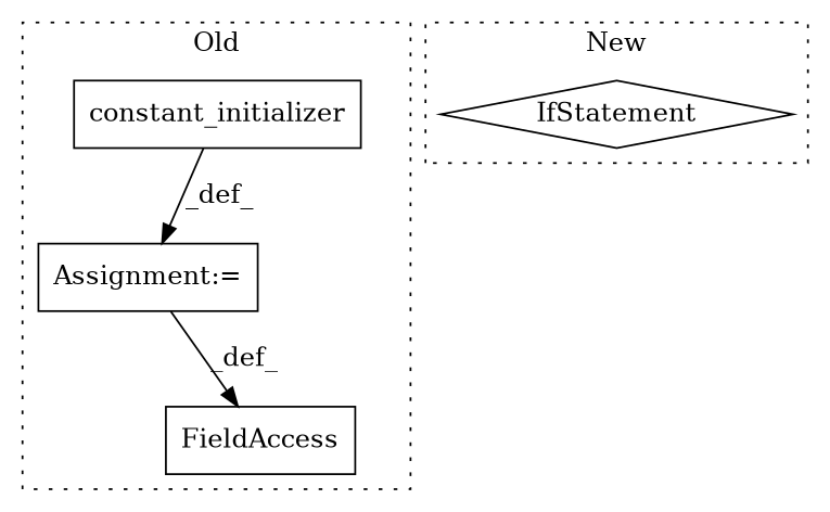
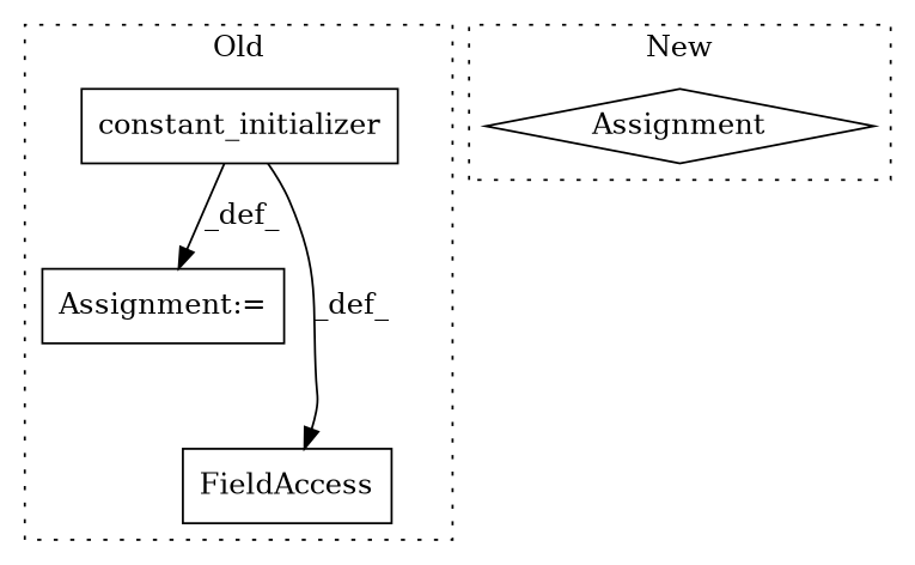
  digraph {
    node [shape=box]
    n1 [a=32 l="21,1" label=constant_initializer s="414,438"]
    n2 [a=7 l=1 label="Assignment:=" s=402]
    n3 [a=22 l=6 label=FieldAccess s=396]
-   n4 [a=25 l="4,2" label=IfStatement s="310,346" shape=diamond]
+   n4 [a=25 l="4,2" label=Assignment s="310,346" shape=diamond]
    subgraph cluster_1 {
      label=Old
      style=dotted
      n1
      n2
      n3
    }
    subgraph cluster_2 {
      label=New
      style=dotted
      n4
    }
    n1 -> n2 [label=_def_]
-   n2 -> n3 [label=_def_]
+   n1 -> n3 [label=_def_]
  }
